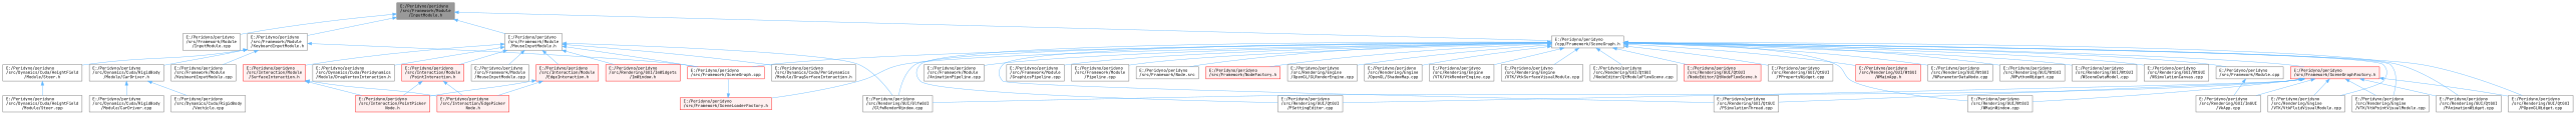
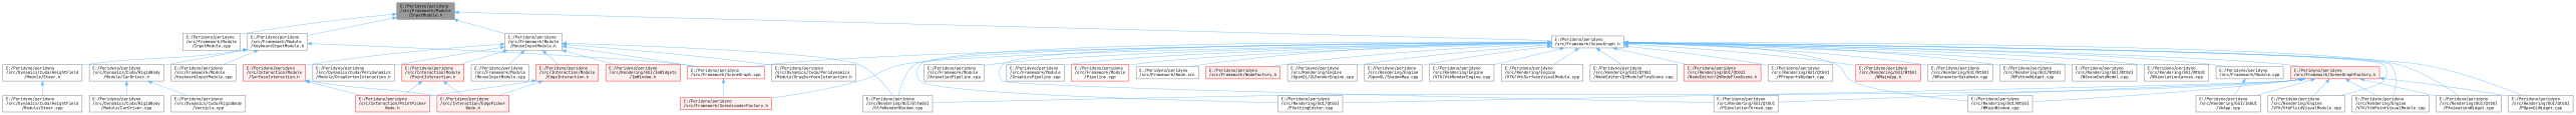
  digraph {
    fontname="JetBrains Mono"
    node [color=grey40 fillcolor=white fontname="JetBrains Mono" fontsize=10 shape=box style=filled]
    edge [color=steelblue1 dir=back fontname="JetBrains Mono" fontsize=10 labelfontname=Helvetica labelfontsize=10 style=solid]
    n1 [color=gray40 fillcolor=grey60 fontcolor=black height=0.2 label="E:/Peridyno/peridyno\l/src/Framework/Module\l/InputModule.h" width=0.4]
    n2 [height=0.2 label="E:/Peridyno/peridyno\l/src/Framework/Module\l/InputModule.cpp" width=0.4]
    n3 [height=0.2 label="E:/Peridyno/peridyno\l/src/Framework/Module\l/KeyboardInputModule.h" width=0.4]
    n4 [height=0.2 label="E:/Peridyno/peridyno\l/src/Framework/Module\l/MouseInputModule.h" width=0.4]
-   n5 [height=0.2 label="E:/Peridyno/peridyno\l/cpp/Framework/SceneGraph.h" width=0.4]
+   n5 [height=0.2 label="E:/Peridyno/peridyno\l/src/Framework/SceneGraph.h" width=0.4]
    n6 [height=0.2 label="E:/Peridyno/peridyno\l/src/Dynamics/Cuda/HeightField\l/Module/Steer.h" width=0.4]
    n7 [height=0.2 label="E:/Peridyno/peridyno\l/src/Dynamics/Cuda/RigidBody\l/Module/CarDriver.h" width=0.4]
    n8 [height=0.2 label="E:/Peridyno/peridyno\l/src/Framework/Module\l/KeyboardInputModule.cpp" width=0.4]
    n9 [color=red height=0.2 label="E:/Peridyno/peridyno\l/src/Framework/SceneGraph.cpp" width=0.4]
    n10 [height=0.2 label="E:/Peridyno/peridyno\l/src/Dynamics/Cuda/Peridynamics\l/Module/DragSurfaceInteraction.h" width=0.4]
    n11 [height=0.2 label="E:/Peridyno/peridyno\l/src/Dynamics/Cuda/Peridynamics\l/Module/DragVertexInteraction.h" width=0.4]
    n12 [height=0.2 label="E:/Peridyno/peridyno\l/src/Framework/Module\l/MouseInputModule.cpp" width=0.4]
    n13 [color=red fillcolor="#FFF0F0" height=0.2 label="E:/Peridyno/peridyno\l/src/Interaction/Module\l/EdgeInteraction.h" width=0.4]
    n14 [color=red fillcolor="#FFF0F0" height=0.2 label="E:/Peridyno/peridyno\l/src/Interaction/Module\l/PointInteraction.h" width=0.4]
    n15 [color=red fillcolor="#FFF0F0" height=0.2 label="E:/Peridyno/peridyno\l/src/Interaction/Module\l/SurfaceInteraction.h" width=0.4]
    n16 [height=0.2 label="E:/Peridyno/peridyno\l/src/Rendering/GUI/GlfwGUI\l/GlfwRenderWindow.cpp" width=0.4]
    n17 [color=red fillcolor="#FFF0F0" height=0.2 label="E:/Peridyno/peridyno\l/src/Rendering/GUI/ImWidgets\l/ImWindow.h" width=0.4]
    n18 [height=0.2 label="E:/Peridyno/peridyno\l/src/Framework/Module.cpp" width=0.4]
    n19 [height=0.2 label="E:/Peridyno/peridyno\l/src/Framework/Module\l/AnimationPipeline.cpp" width=0.4]
    n20 [height=0.2 label="E:/Peridyno/peridyno\l/src/Framework/Module\l/GraphicsPipeline.cpp" width=0.4]
-   n21 [height=0.2 label="E:/Peridyno/peridyno\l/src/Framework/Module\l/Pipeline.cpp" width=0.4]
+   n21 [color=red height=0.2 label="E:/Peridyno/peridyno\l/src/Framework/Module\l/Pipeline.cpp" width=0.4]
    n22 [height=0.2 label="E:/Peridyno/peridyno\l/src/Framework/Node.src" width=0.4]
    n23 [color=red fillcolor="#FFF0F0" height=0.2 label="E:/Peridyno/peridyno\l/src/Framework/NodeFactory.h" width=0.4]
    n24 [color=red fillcolor="#FFF0F0" height=0.2 label="E:/Peridyno/peridyno\l/src/Framework/SceneGraphFactory.h" width=0.4]
    n25 [height=0.2 label="E:/Peridyno/peridyno\l/src/Rendering/Engine\l/VTK/VtkFluidVisualModule.cpp" width=0.4]
    n26 [height=0.2 label="E:/Peridyno/peridyno\l/src/Rendering/Engine\l/VTK/VtkPointVisualModule.cpp" width=0.4]
    n27 [height=0.2 label="E:/Peridyno/peridyno\l/src/Rendering/GUI/QtGUI\l/PAnimationWidget.cpp" width=0.4]
    n28 [height=0.2 label="E:/Peridyno/peridyno\l/src/Rendering/GUI/QtGUI\l/POpenGLWidget.cpp" width=0.4]
    n29 [height=0.2 label="E:/Peridyno/peridyno\l/src/Rendering/GUI/QtGUI\l/PSettingEditor.cpp" width=0.4]
    n30 [height=0.2 label="E:/Peridyno/peridyno\l/src/Rendering/GUI/QtGUI\l/PSimulationThread.cpp" width=0.4]
    n31 [height=0.2 label="E:/Peridyno/peridyno\l/src/Rendering/GUI/WtGUI\l/WMainWindow.cpp" width=0.4]
    n32 [color=red fillcolor="#FFF0F0" height=0.2 label="E:/Peridyno/peridyno\l/src/Framework/SceneLoaderFactory.h" width=0.4]
    n33 [height=0.2 label="E:/Peridyno/peridyno\l/src/Rendering/Engine\l/OpenGL/GLRenderEngine.cpp" width=0.4]
    n34 [height=0.2 label="E:/Peridyno/peridyno\l/src/Rendering/Engine\l/OpenGL/ShadowMap.cpp" width=0.4]
    n35 [height=0.2 label="E:/Peridyno/peridyno\l/src/Rendering/Engine\l/VTK/VtkRenderEngine.cpp" width=0.4]
    n36 [height=0.2 label="E:/Peridyno/peridyno\l/src/Rendering/Engine\l/VTK/VtkSurfaceVisualModule.cpp" width=0.4]
    n37 [height=0.2 label="E:/Peridyno/peridyno\l/src/Rendering/GUI/QtGUI\l/NodeEditor/QtModuleFlowScene.cpp" width=0.4]
    n38 [color=red fillcolor="#FFF0F0" height=0.2 label="E:/Peridyno/peridyno\l/src/Rendering/GUI/QtGUI\l/NodeEditor/QtNodeFlowScene.h" width=0.4]
    n39 [height=0.2 label="E:/Peridyno/peridyno\l/src/Rendering/GUI/QtGUI\l/PPropertyWidget.cpp" width=0.4]
    n40 [color=red fillcolor="#FFF0F0" height=0.2 label="E:/Peridyno/peridyno\l/src/Rendering/GUI/WtGUI\l/WMainApp.h" width=0.4]
    n41 [height=0.2 label="E:/Peridyno/peridyno\l/src/Rendering/GUI/WtGUI\l/WParameterDataNode.cpp" width=0.4]
    n42 [height=0.2 label="E:/Peridyno/peridyno\l/src/Rendering/GUI/WtGUI\l/WPythonWidget.cpp" width=0.4]
    n43 [height=0.2 label="E:/Peridyno/peridyno\l/src/Rendering/GUI/WtGUI\l/WSceneDataModel.cpp" width=0.4]
    n44 [height=0.2 label="E:/Peridyno/peridyno\l/src/Rendering/GUI/WtGUI\l/WSimulationCanvas.cpp" width=0.4]
    n45 [height=0.2 label="E:/Peridyno/peridyno\l/src/Dynamics/Cuda/HeightField\l/Module/Steer.cpp" width=0.4]
    n46 [height=0.2 label="E:/Peridyno/peridyno\l/src/Dynamics/Cuda/RigidBody\l/Module/CarDriver.cpp" width=0.4]
    n47 [height=0.2 label="E:/Peridyno/peridyno\l/src/Dynamics/Cuda/RigidBody\l/Vechicle.cpp" width=0.4]
    n48 [color=red fillcolor="#FFF0F0" height=0.2 label="E:/Peridyno/peridyno\l/src/Interaction/EdgePicker\lNode.h" width=0.4]
    n49 [color=red fillcolor="#FFF0F0" height=0.2 label="E:/Peridyno/peridyno\l/src/Interaction/PointPicker\lNode.h" width=0.4]
    n50 [height=0.2 label="E:/Peridyno/peridyno\l/src/Rendering/GUI/ImGUI\l/VkApp.cpp" width=0.4]
    n1 -> n2
    n1 -> n3
    n1 -> n4
    n1 -> n5
    n3 -> n6
    n3 -> n7
    n3 -> n8
    n3 -> n9
    n4 -> n9
    n4 -> n10
    n4 -> n11
    n4 -> n12
    n4 -> n13
    n4 -> n14
    n4 -> n15
    n4 -> n16
    n4 -> n17
    n5 -> n9
    n5 -> n16
    n5 -> n18
    n5 -> n19
    n5 -> n20
    n5 -> n21
    n5 -> n22
    n5 -> n23
    n5 -> n24
    n5 -> n25
    n5 -> n26
    n5 -> n27
    n5 -> n28
    n5 -> n29
    n5 -> n30
    n5 -> n31
    n5 -> n32
    n5 -> n33
    n5 -> n34
    n5 -> n35
    n5 -> n36
    n5 -> n37
    n5 -> n38
    n5 -> n39
    n5 -> n40
    n5 -> n41
    n5 -> n42
    n5 -> n43
    n5 -> n44
    n6 -> n45
    n7 -> n46
    n7 -> n47
    n13 -> n48
    n13 -> n49
    n14 -> n48
    n14 -> n49
    n15 -> n48
    n15 -> n49
    n18 -> n50
    n24 -> n16
    n24 -> n25
    n24 -> n26
    n24 -> n27
    n24 -> n28
    n24 -> n29
    n24 -> n30
    n24 -> n31
    n24 -> n50
-   n32 -> n9
+   n9 -> n32
  }
